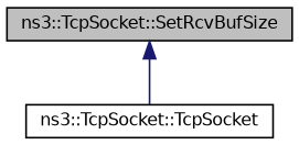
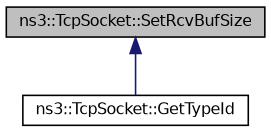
  digraph {
    rankdir=TB
    node [color=black fontname=Helvetica fontsize=10 shape=record style=filled]
    n1 [fillcolor=grey75 fontcolor=black height=0.2 label="ns3::TcpSocket::SetRcvBufSize" width=0.4]
-   n2 [fillcolor=white height=0.2 label="ns3::TcpSocket::TcpSocket" width=0.4]
+   n2 [fillcolor=white height=0.2 label="ns3::TcpSocket::GetTypeId" width=0.4]
    n1 -> n2 [color=midnightblue dir=back fontname=Helvetica fontsize=10 labelfontname=Helvetica labelfontsize=10 style=solid]
  }
